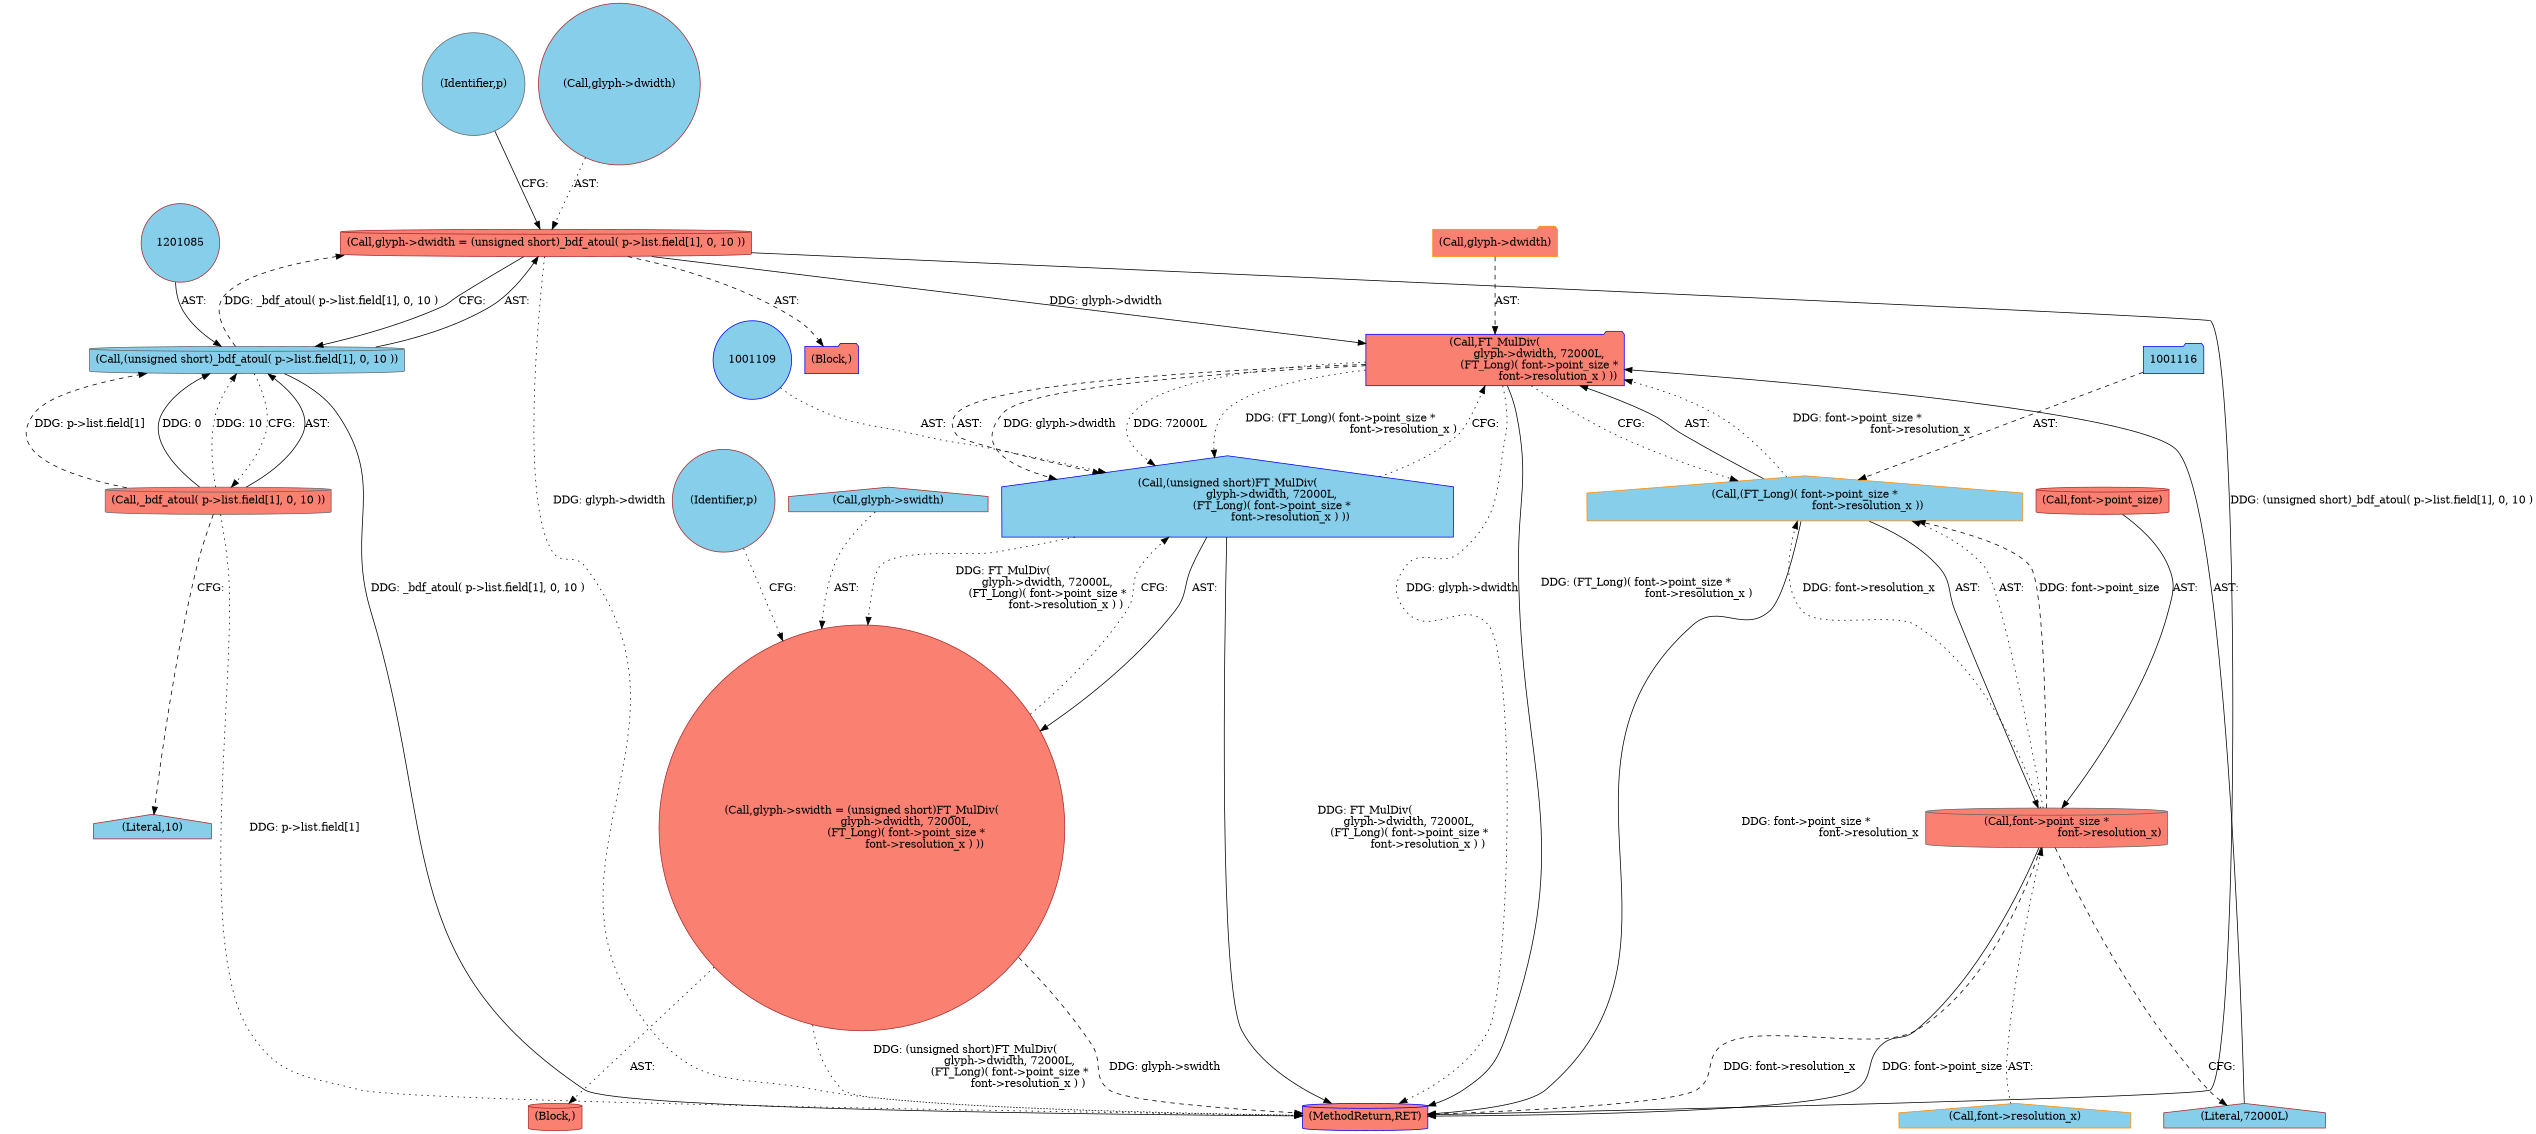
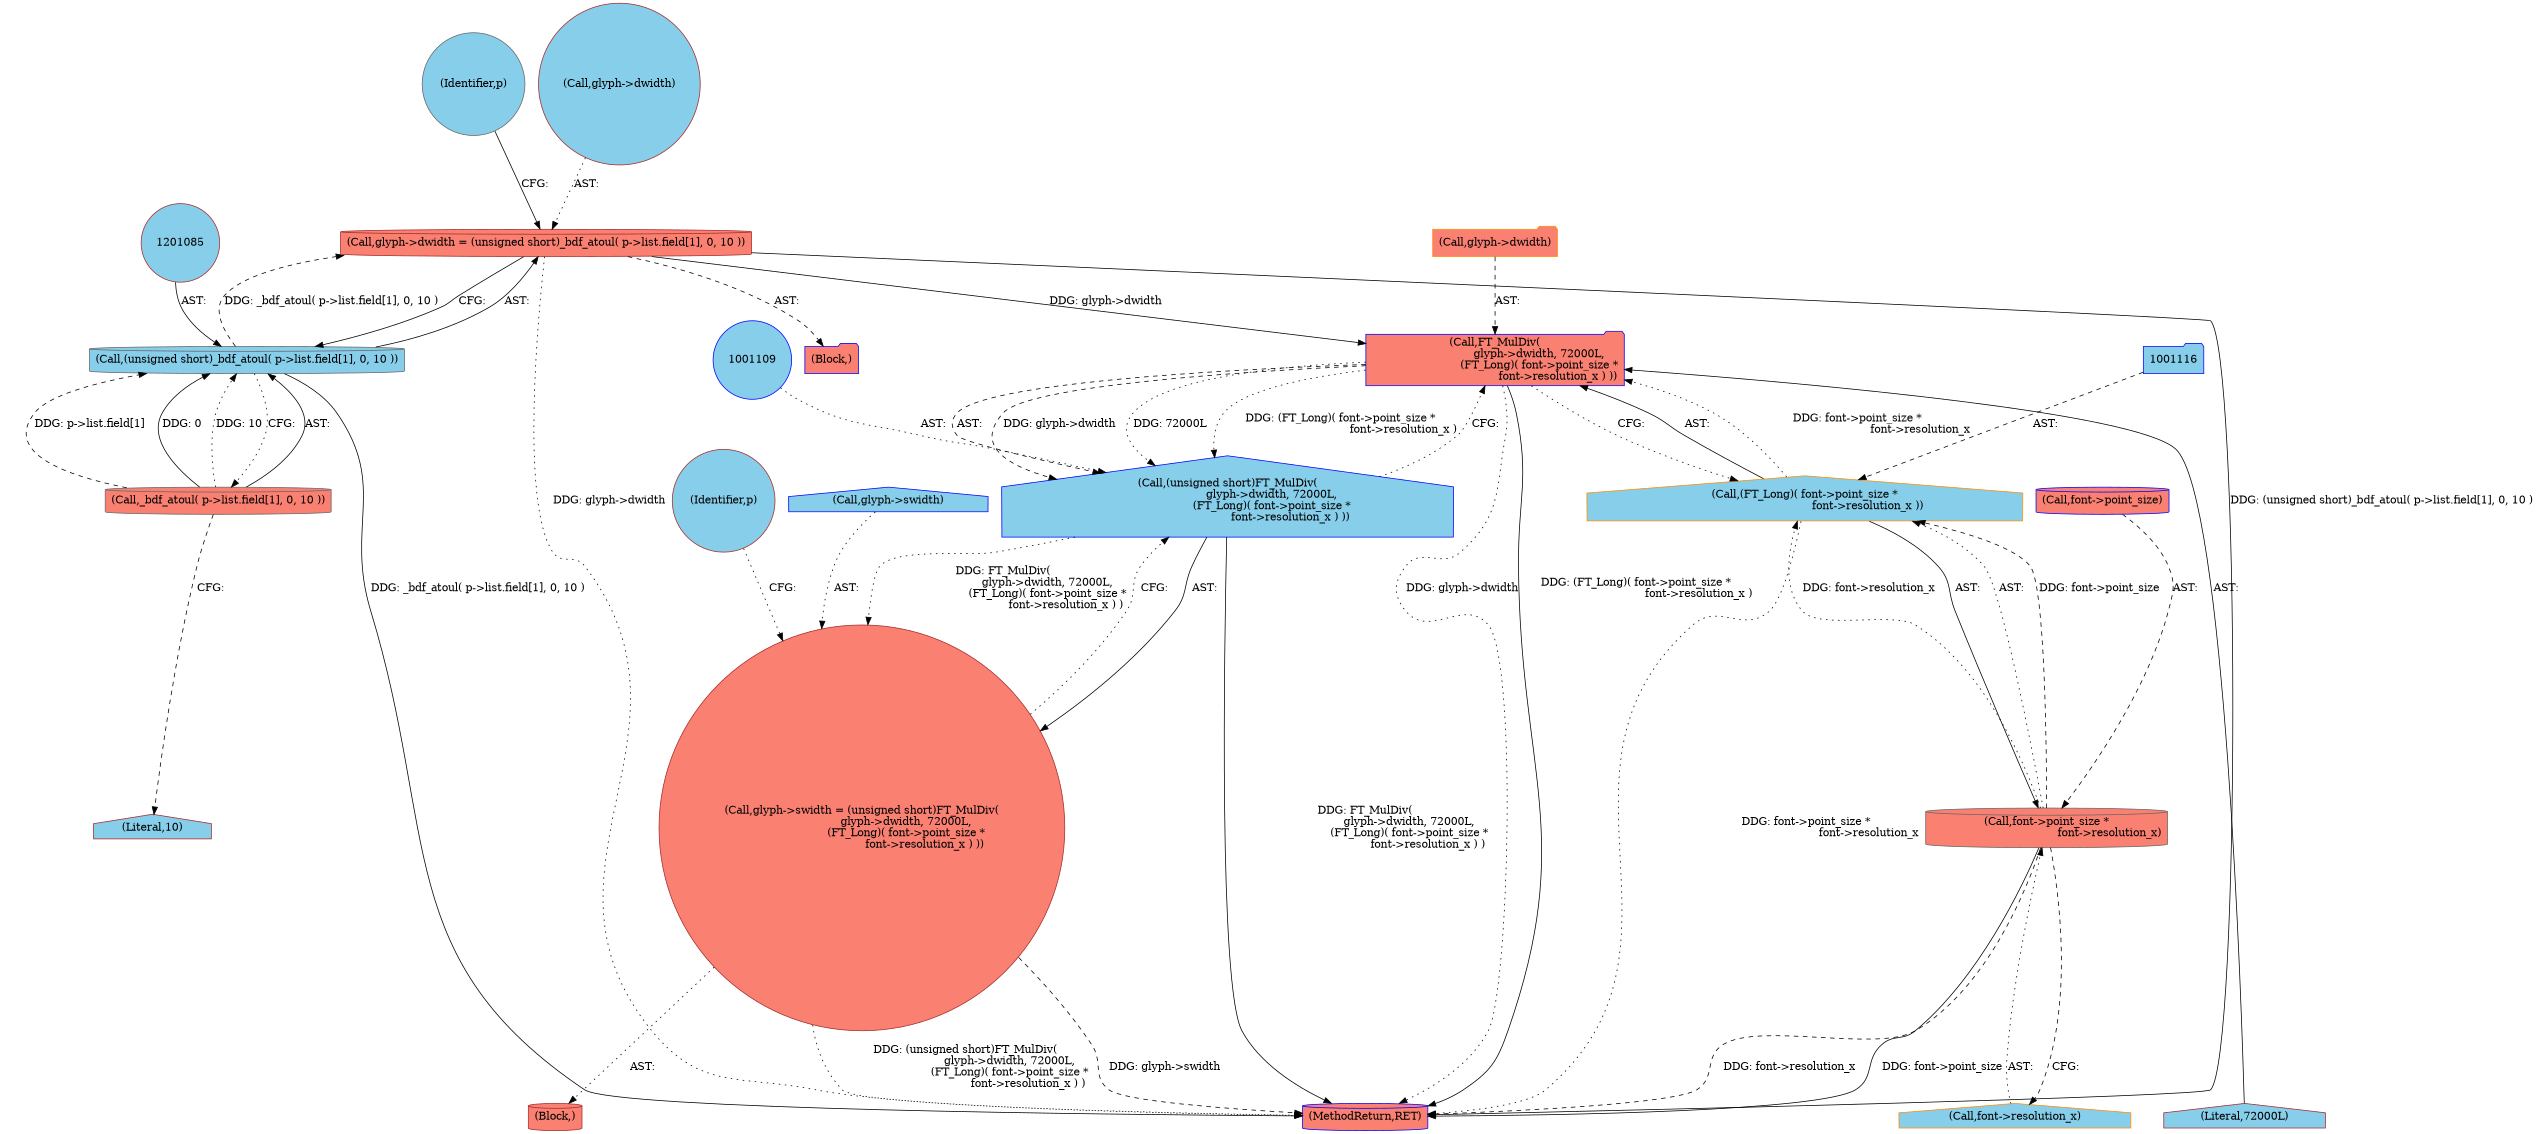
  digraph {
    node [color=brown fillcolor=skyblue shape=cylinder style=filled]
    edge [style=dotted]
    n1 [color=blue fillcolor=salmon label="(Call,FT_MulDiv(\n                          glyph->dwidth, 72000L,\n                          (FT_Long)( font->point_size *\n                                     font->resolution_x ) ))" shape=folder]
    n2 [color=darkorange label="(Call,(FT_Long)( font->point_size *\n                                     font->resolution_x ))" shape=house]
    n3 [color=blue label="(Call,(unsigned short)FT_MulDiv(\n                          glyph->dwidth, 72000L,\n                          (FT_Long)( font->point_size *\n                                     font->resolution_x ) ))" shape=house]
    n4 [color=blue fillcolor=salmon label="(MethodReturn,RET)"]
    n5 [color=gray40 fillcolor=salmon label="(Call,font->point_size *\n                                     font->resolution_x)"]
    n6 [fillcolor=salmon label="(Call,glyph->swidth = (unsigned short)FT_MulDiv(\n                          glyph->dwidth, 72000L,\n                          (FT_Long)( font->point_size *\n                                     font->resolution_x ) ))" shape=circle]
    n7 [fillcolor=salmon label="(Call,glyph->dwidth = (unsigned short)_bdf_atoul( p->list.field[1], 0, 10 ))"]
    n8 [color=gray40 label="(Call,(unsigned short)_bdf_atoul( p->list.field[1], 0, 10 ))"]
    n9 [color=blue fillcolor=salmon label="(Block,)" shape=folder]
    n10 [color=gray40 fillcolor=salmon label="(Call,_bdf_atoul( p->list.field[1], 0, 10 ))"]
    n11 [label="(Literal,10)" shape=house]
    n12 [color=darkorange label="(Call,font->resolution_x)" shape=house]
    n13 [fillcolor=salmon label="(Block,)"]
    n14 [color=gray40 label="(Identifier,p)" shape=circle]
    n15 [color=darkorange fillcolor=salmon label="(Call,glyph->dwidth)" shape=folder]
    n16 [label="(Literal,72000L)" shape=house]
-   n17 [fillcolor=salmon label="(Call,font->point_size)"]
-   n18 [label="(Call,glyph->swidth)" shape=house]
+   n17 [color=blue fillcolor=salmon label="(Call,font->point_size)"]
+   n18 [color=blue label="(Call,glyph->swidth)" shape=house]
    n19 [label="(Call,glyph->dwidth)" shape=circle]
    n20 [label="(Identifier,p)" shape=circle]
    n21 [label=1201085 shape=circle]
    1001116 [color=blue shape=folder]
    1001109 [color=blue shape=circle]
    n1 -> n2 [label="CFG: "]
    n1 -> n3 [label="AST: " style=dashed]
    n1 -> n3 [label="DDG: glyph->dwidth" style=dashed]
    n1 -> n3 [label="DDG: 72000L"]
    n1 -> n3 [label="DDG: (FT_Long)( font->point_size *\n                                     font->resolution_x )"]
    n1 -> n4 [label="DDG: glyph->dwidth"]
    n1 -> n4 [label="DDG: (FT_Long)( font->point_size *\n                                     font->resolution_x )" style=solid]
    n2 -> n1 [label="AST: " style=solid]
    n2 -> n1 [label="DDG: font->point_size *\n                                     font->resolution_x"]
-   n2 -> n4 [label="DDG: font->point_size *\n                                     font->resolution_x" style=solid]
+   n2 -> n4 [label="DDG: font->point_size *\n                                     font->resolution_x"]
    n2 -> n5 [label="AST: " style=solid]
    n3 -> n1 [label="CFG: "]
    n3 -> n4 [label="DDG: FT_MulDiv(\n                          glyph->dwidth, 72000L,\n                          (FT_Long)( font->point_size *\n                                     font->resolution_x ) )" style=solid]
    n3 -> n6 [label="AST: " style=solid]
    n3 -> n6 [label="DDG: FT_MulDiv(\n                          glyph->dwidth, 72000L,\n                          (FT_Long)( font->point_size *\n                                     font->resolution_x ) )"]
    n5 -> n2 [label="AST: "]
    n5 -> n2 [label="DDG: font->point_size" style=dashed]
    n5 -> n2 [label="DDG: font->resolution_x"]
    n5 -> n4 [label="DDG: font->resolution_x" style=dashed]
    n5 -> n4 [label="DDG: font->point_size" style=solid]
-   n5 -> n16 [label="CFG: " style=dashed]
+   n5 -> n12 [label="CFG: " style=dashed]
    n6 -> n3 [label="CFG: "]
    n6 -> n4 [label="DDG: glyph->swidth" style=dashed]
    n6 -> n4 [label="DDG: (unsigned short)FT_MulDiv(\n                          glyph->dwidth, 72000L,\n                          (FT_Long)( font->point_size *\n                                     font->resolution_x ) )"]
    n6 -> n13 [label="AST: "]
    n7 -> n1 [label="DDG: glyph->dwidth" style=solid]
    n7 -> n4 [label="DDG: (unsigned short)_bdf_atoul( p->list.field[1], 0, 10 )" style=solid]
    n7 -> n4 [label="DDG: glyph->dwidth"]
    n7 -> n8 [label="CFG: " style=solid]
    n7 -> n9 [label="AST: " style=dashed]
    n8 -> n4 [label="DDG: _bdf_atoul( p->list.field[1], 0, 10 )" style=solid]
    n8 -> n7 [label="AST: " style=solid]
    n8 -> n7 [label="DDG: _bdf_atoul( p->list.field[1], 0, 10 )" style=dashed]
    n8 -> n10 [label="CFG: "]
-   n10 -> n4 [label="DDG: p->list.field[1]"]
    n10 -> n8 [label="AST: " style=solid]
    n10 -> n8 [label="DDG: p->list.field[1]" style=dashed]
    n10 -> n8 [label="DDG: 0" style=solid]
    n10 -> n8 [label="DDG: 10"]
    n10 -> n11 [label="CFG: " style=dashed]
    n12 -> n5 [label="AST: "]
    n14 -> n7 [label="CFG: " style=solid]
    n15 -> n1 [label="AST: " style=dashed]
    n16 -> n1 [label="AST: " style=solid]
-   n17 -> n5 [label="AST: " style=solid]
+   n17 -> n5 [label="AST: " style=dashed]
    n18 -> n6 [label="AST: "]
    n19 -> n7 [label="AST: "]
    n20 -> n6 [label="CFG: "]
    n21 -> n8 [label="AST: " style=solid]
    1001116 -> n2 [label="AST: " style=dashed]
    1001109 -> n3 [label="AST: "]
  }
